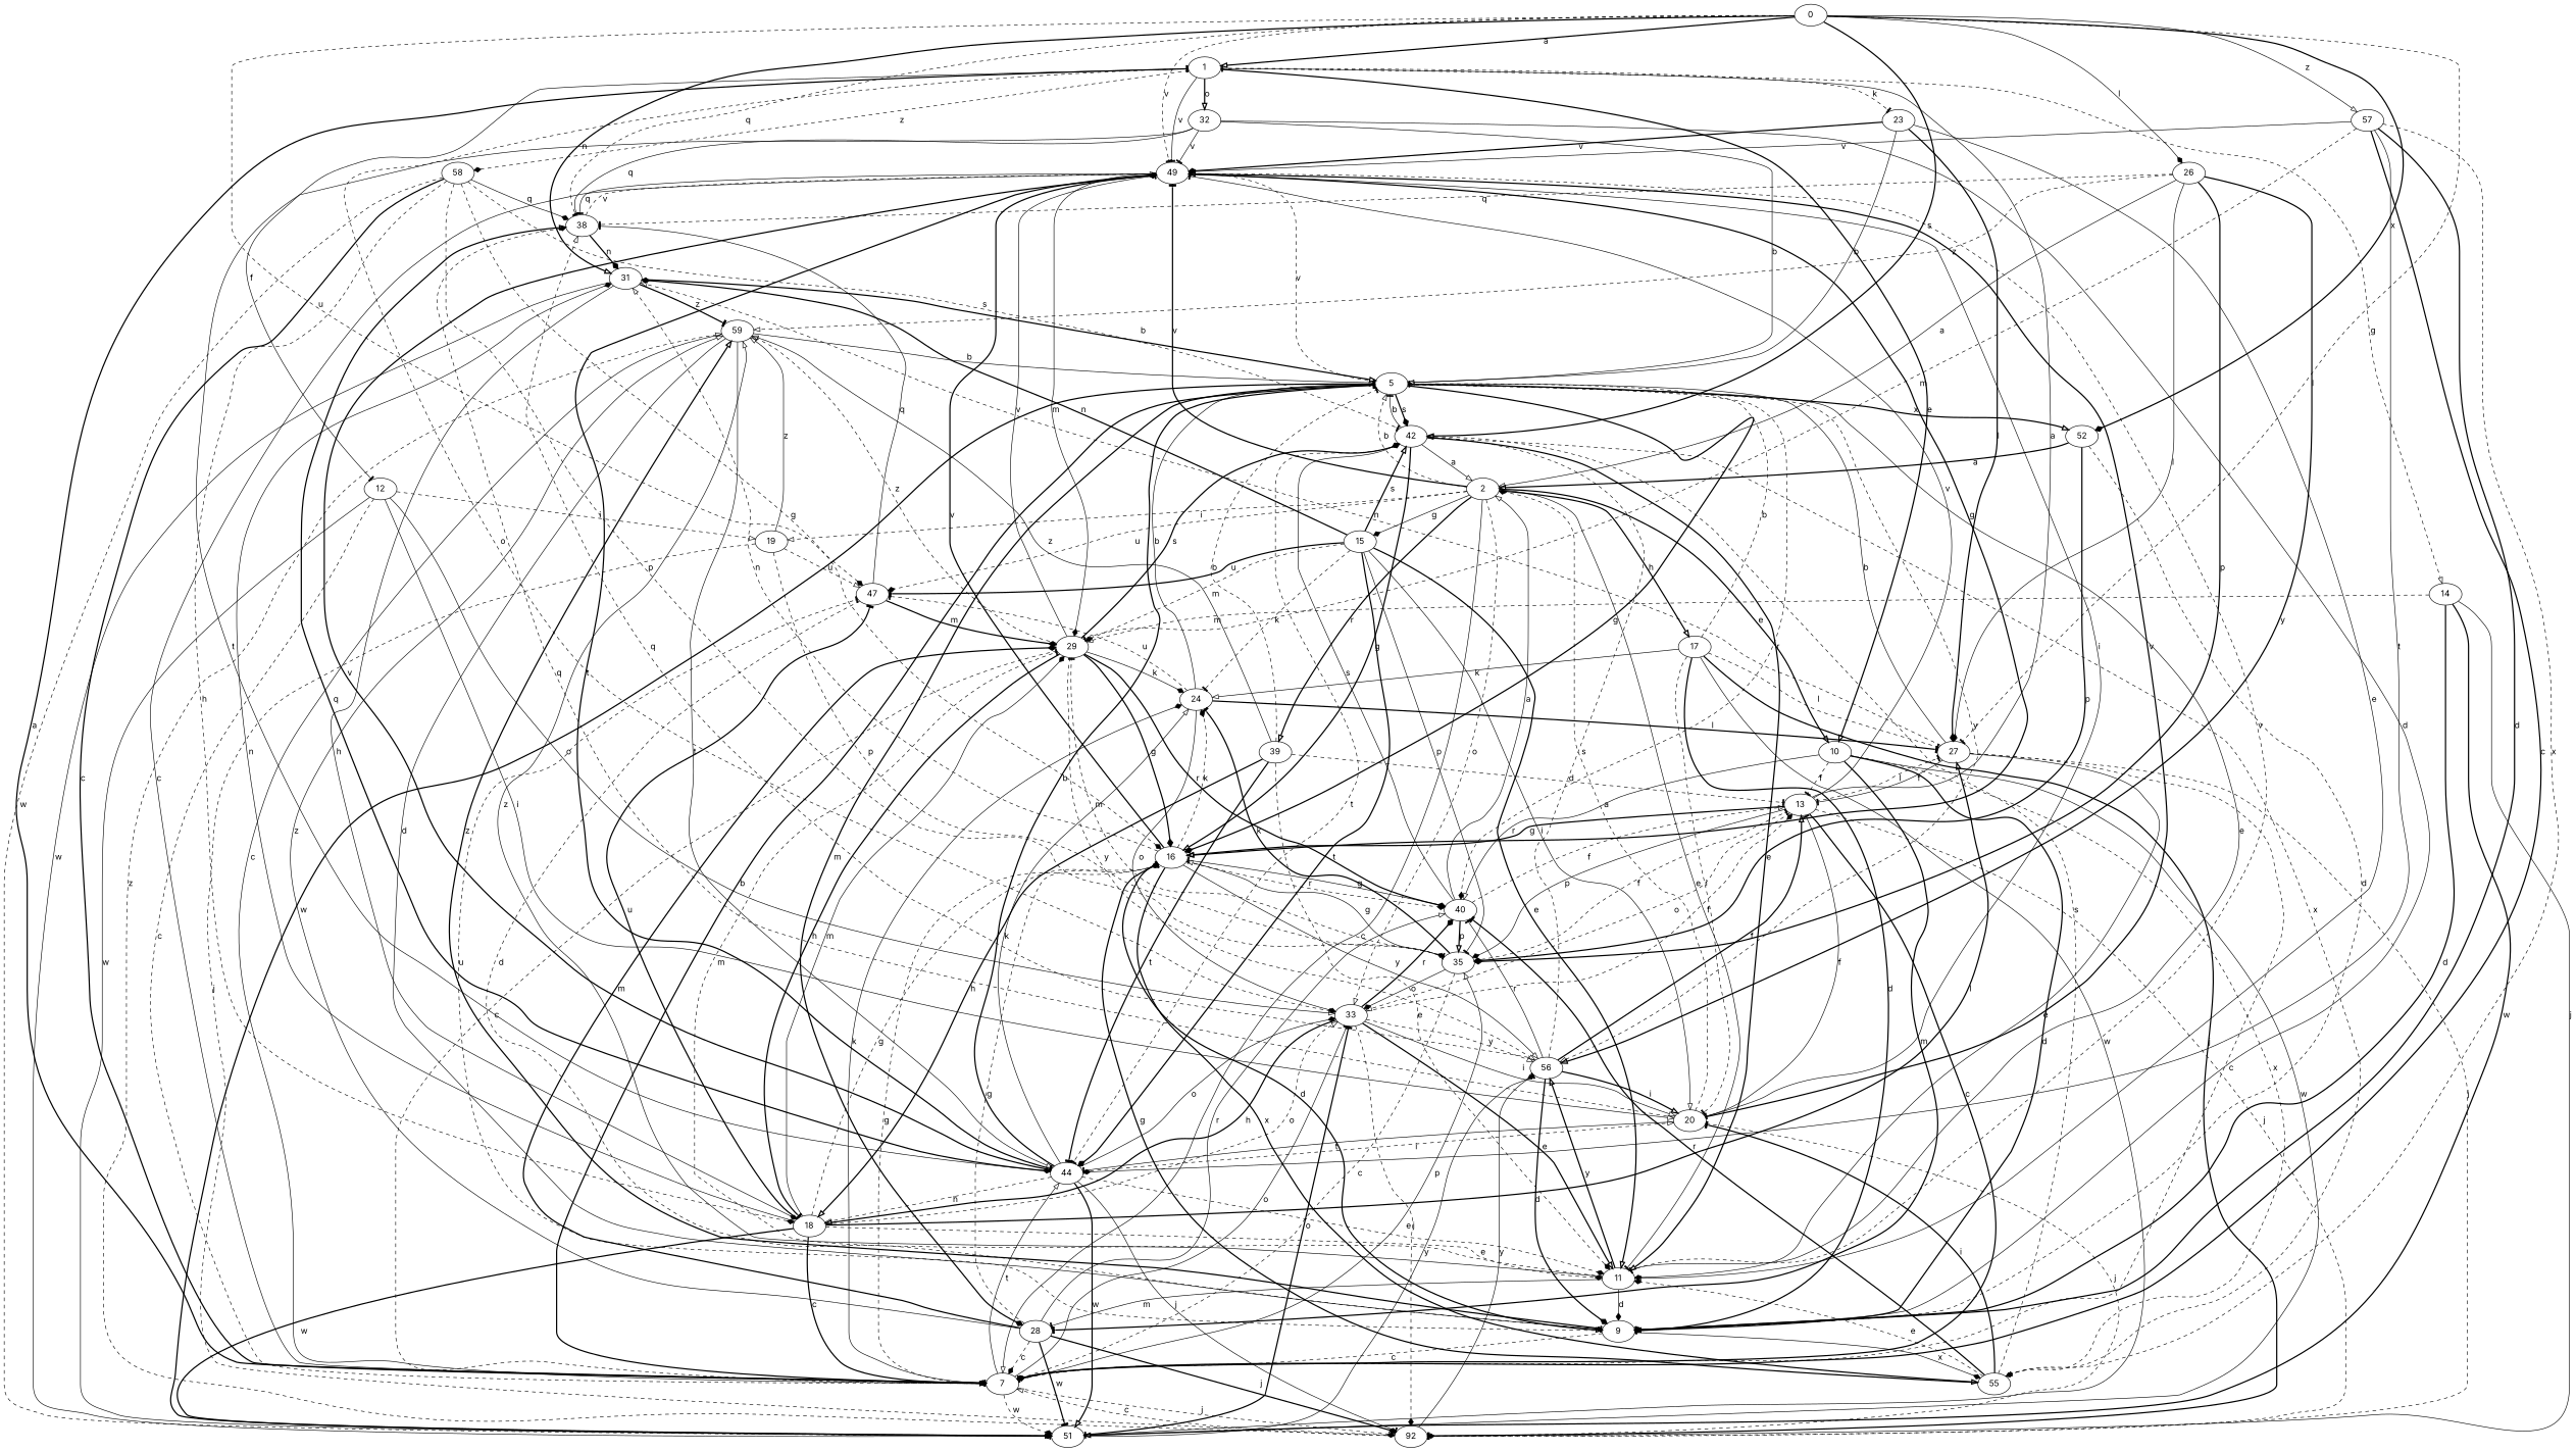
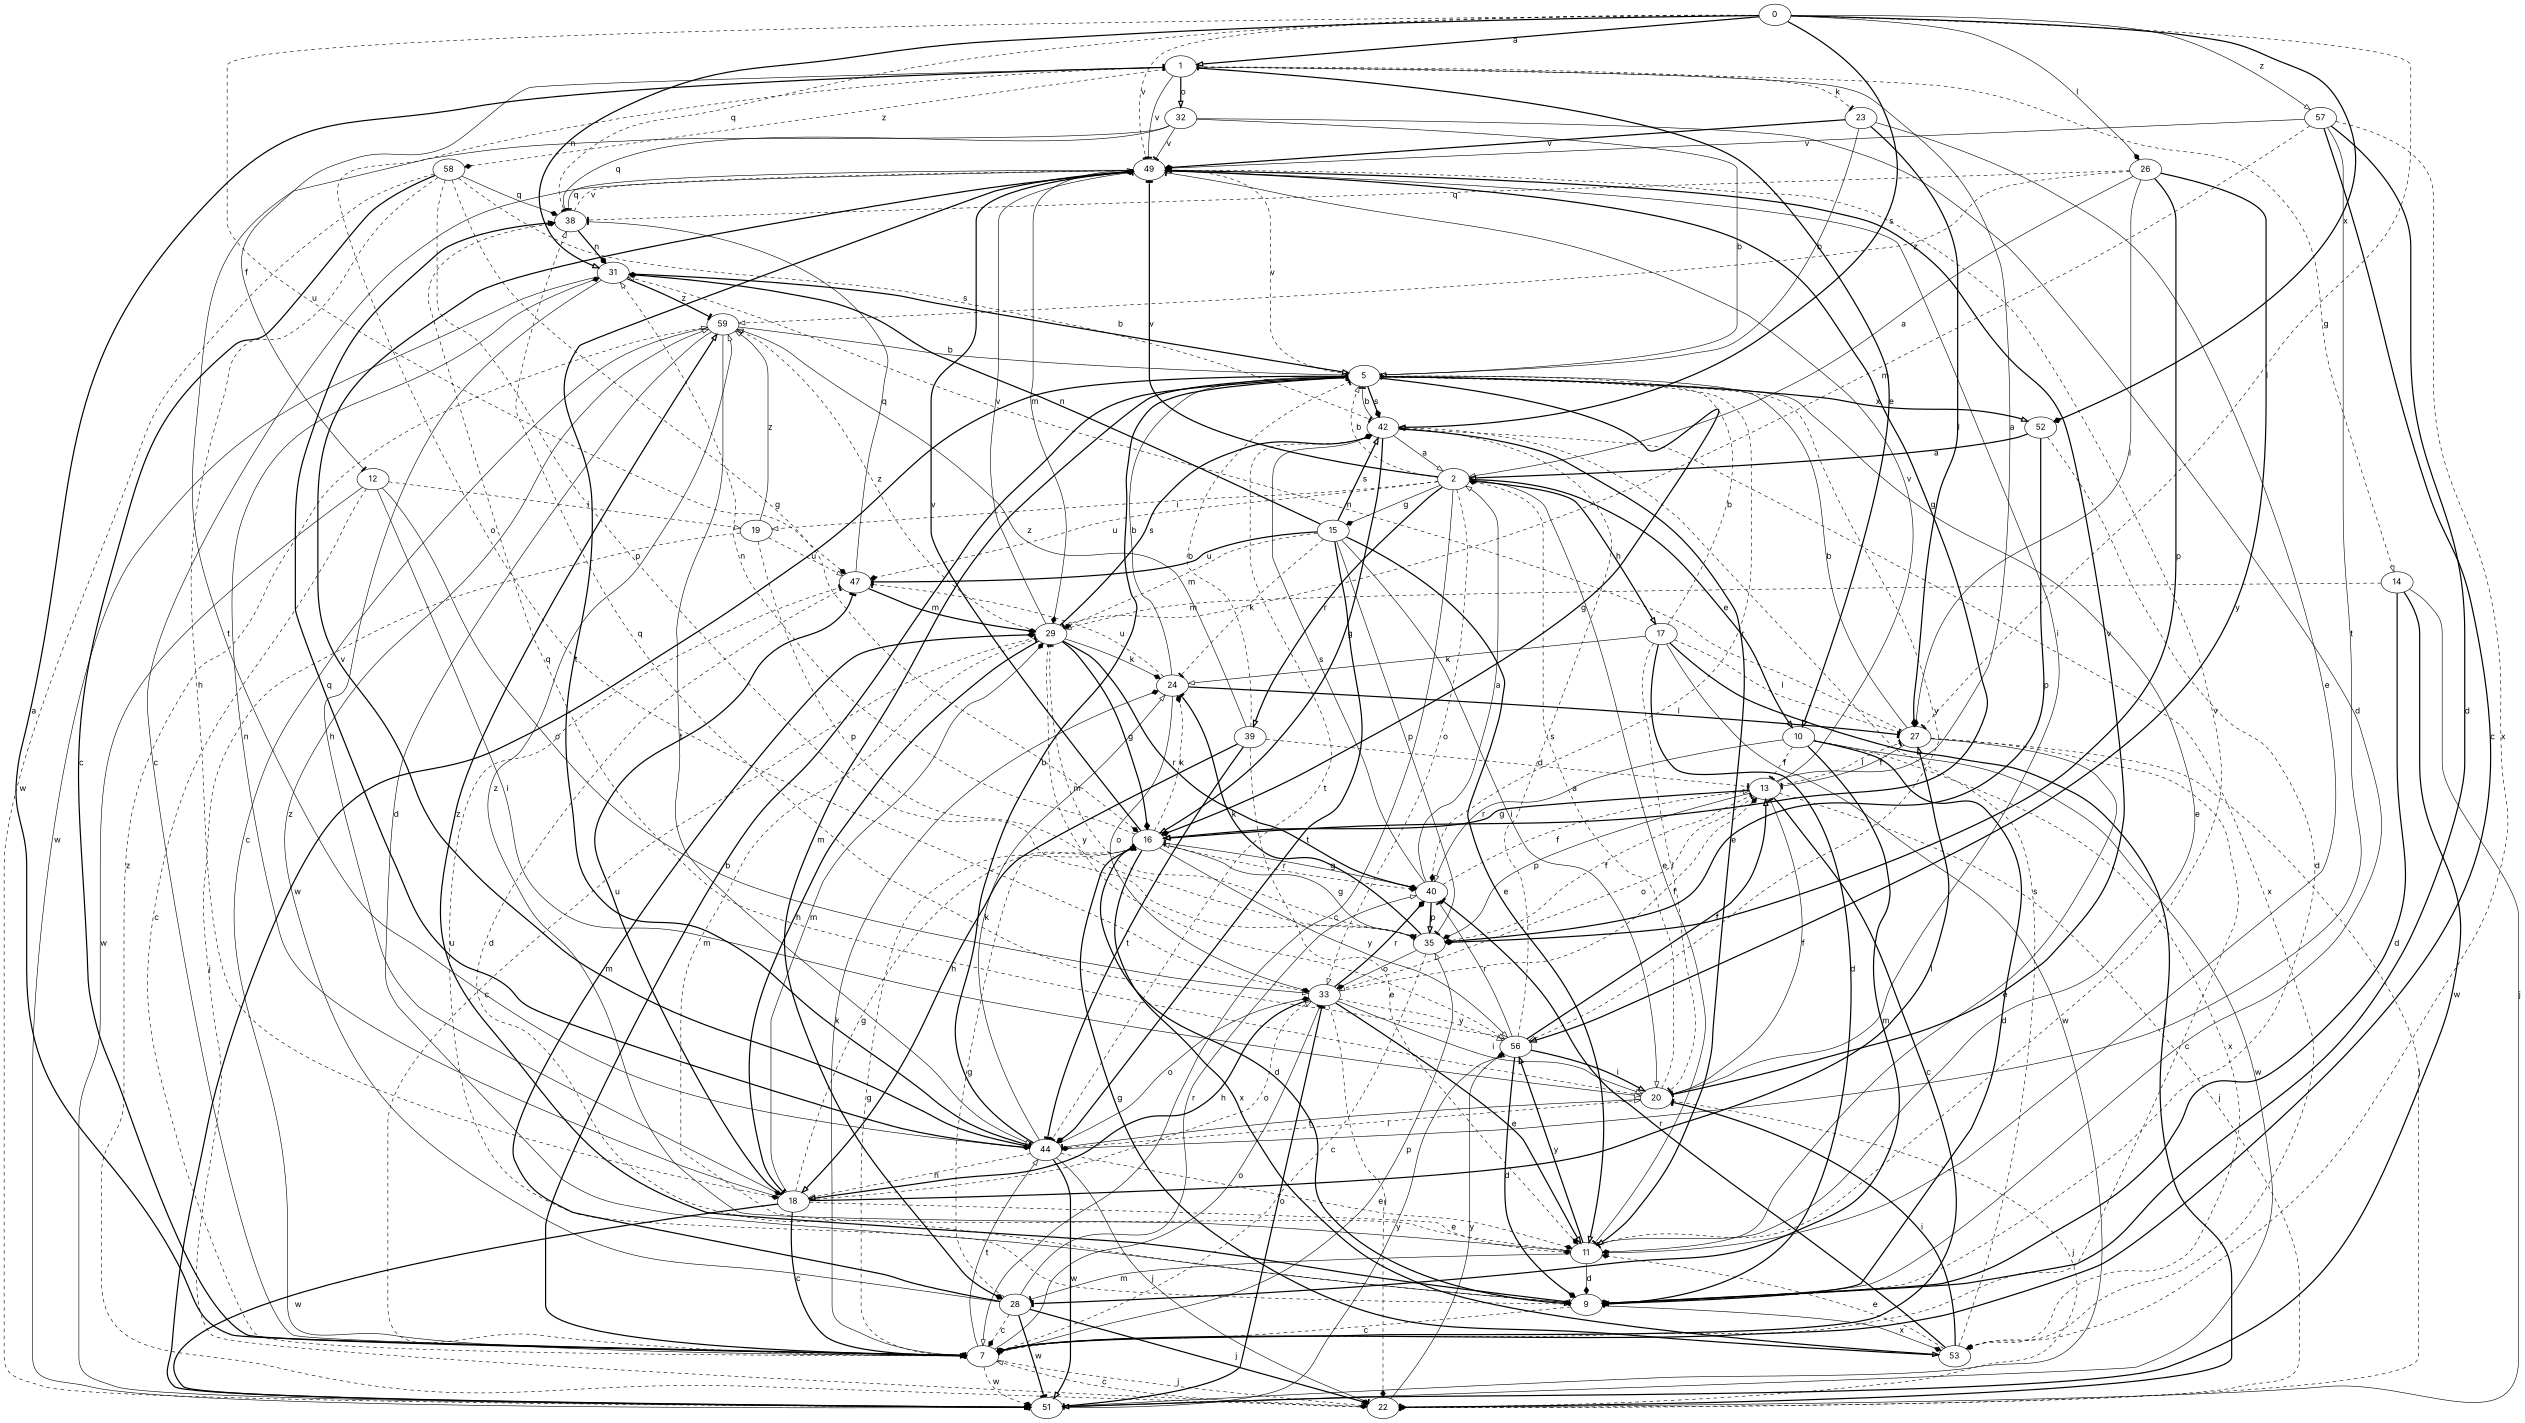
  strict digraph {
    fontname=Inter
    node [fontname=Inter]
    edge [arrowhead=onormal fontname=Inter style=dashed]
    0
    1
    26
    27
    31
    38
    42
    47
    49
    52
    57
    10
    12
    14
    23
    32
    33
    58
    2
    56
    35
    59
    5
    7
    11
-   22 [label=92]
+   22
    13
    51
    18
    16
    44
-   53 [label=55]
+   53
    9
    29
    20
    28
    40
    19
    15
    17
    39
    24
    0 -> 1 [label=a style=bold]
    0 -> 26 [arrowhead=diamond label=l style=solid]
    0 -> 27 [arrowhead=tee label=l]
    0 -> 31 [label=n style=bold]
    0 -> 38 [arrowhead=tee label=q]
    0 -> 42 [label=s style=bold]
    0 -> 47 [arrowhead=diamond label=u]
    0 -> 49 [arrowhead=tee label=v]
    0 -> 52 [arrowhead=diamond label=x style=bold]
    0 -> 57 [label=z style=solid]
    1 -> 49 [arrowhead=tee label=v style=solid]
    1 -> 10 [label=e style=bold]
    1 -> 12 [arrowhead=tee label=f style=solid]
    1 -> 14 [label=g]
    1 -> 23 [arrowhead=tee label=k]
    1 -> 32 [label=o style=bold]
    1 -> 33 [label=o]
    1 -> 58 [arrowhead=diamond label=z]
    26 -> 27 [arrowhead=diamond label=l style=solid]
    26 -> 38 [arrowhead=tee label=q]
    26 -> 2 [label=a style=solid]
    26 -> 56 [label=y style=bold]
    26 -> 35 [arrowhead=diamond label=p style=bold]
    26 -> 59 [label=z]
    27 -> 31 [label=n]
    27 -> 5 [label=b style=solid]
    27 -> 7 [arrowhead=tee label=c]
    27 -> 11 [arrowhead=diamond label=e style=solid]
    27 -> 22 [arrowhead=tee label=j]
    27 -> 13 [arrowhead=tee label=f style=solid]
    31 -> 59 [arrowhead=tee label=z style=bold]
    31 -> 5 [label=b style=bold]
    31 -> 51 [arrowhead=tee label=w style=solid]
    31 -> 18 [arrowhead=diamond label=h style=solid]
    38 -> 31 [arrowhead=diamond label=n style=bold]
    38 -> 49 [label=v]
    42 -> 2 [label=a style=solid]
    42 -> 5 [arrowhead=tee label=b style=solid]
    42 -> 11 [label=e style=bold]
    42 -> 16 [label=g style=bold]
    42 -> 44 [arrowhead=tee label=t]
    42 -> 53 [arrowhead=diamond label=x]
    47 -> 38 [arrowhead=tee label=q style=solid]
    47 -> 9 [arrowhead=tee label=d]
    47 -> 29 [arrowhead=diamond label=m style=bold]
    49 -> 38 [arrowhead=tee label=q style=solid]
    49 -> 7 [arrowhead=diamond label=c style=solid]
    49 -> 16 [label=g style=bold]
    49 -> 44 [arrowhead=tee label=t style=bold]
    49 -> 29 [arrowhead=diamond label=m style=solid]
    49 -> 20 [arrowhead=tee label=i style=solid]
    52 -> 2 [label=a style=bold]
    52 -> 35 [arrowhead=diamond label=p style=bold]
    52 -> 9 [arrowhead=diamond label=d]
    57 -> 49 [label=v style=solid]
    57 -> 7 [arrowhead=diamond label=c style=bold]
    57 -> 44 [arrowhead=diamond label=t style=solid]
    57 -> 53 [label=x]
    57 -> 9 [arrowhead=diamond label=d style=bold]
    57 -> 29 [arrowhead=tee label=m]
    10 -> 13 [arrowhead=tee label=f]
    10 -> 51 [label=w style=solid]
    10 -> 53 [label=x]
    10 -> 9 [label=d style=bold]
    10 -> 28 [arrowhead=tee label=m style=bold]
    10 -> 40 [label=r style=solid]
    12 -> 33 [label=o style=solid]
    12 -> 7 [arrowhead=tee label=c]
    12 -> 51 [arrowhead=diamond label=w style=solid]
    12 -> 20 [label=i style=solid]
    12 -> 19 [label=i]
    14 -> 22 [arrowhead=tee label=j style=solid]
    14 -> 51 [label=w style=bold]
    14 -> 9 [arrowhead=tee label=d style=bold]
    14 -> 29 [label=m]
    23 -> 27 [arrowhead=diamond label=l style=bold]
    23 -> 49 [arrowhead=diamond label=v style=bold]
    23 -> 5 [label=b style=solid]
    23 -> 11 [label=e style=solid]
    32 -> 38 [arrowhead=tee label=q style=solid]
    32 -> 49 [arrowhead=tee label=v style=solid]
    32 -> 5 [label=b style=solid]
    32 -> 44 [arrowhead=diamond label=t style=solid]
    32 -> 9 [label=d style=solid]
    33 -> 56 [label=y]
    33 -> 11 [label=e style=bold]
    33 -> 22 [arrowhead=diamond label=j]
    33 -> 13 [arrowhead=diamond label=f]
    33 -> 18 [label=h style=bold]
    33 -> 20 [label=i style=solid]
    33 -> 40 [arrowhead=diamond label=r style=bold]
    58 -> 38 [arrowhead=diamond label=q style=solid]
    58 -> 42 [arrowhead=tee label=s]
    58 -> 35 [arrowhead=diamond label=p]
    58 -> 7 [arrowhead=diamond label=c style=bold]
    58 -> 51 [label=w]
    58 -> 18 [arrowhead=diamond label=h]
    58 -> 16 [arrowhead=diamond label=g]
    2 -> 47 [arrowhead=diamond label=u]
    2 -> 49 [arrowhead=tee label=v style=bold]
    2 -> 10 [label=e style=bold]
    2 -> 33 [label=o]
    2 -> 5 [label=b]
    2 -> 7 [label=c style=solid]
    2 -> 11 [arrowhead=tee label=e style=solid]
    2 -> 19 [label=i]
    2 -> 15 [arrowhead=diamond label=g style=solid]
    2 -> 17 [label=h style=bold]
    2 -> 39 [label=r style=bold]
    56 -> 38 [label=q]
    56 -> 42 [label=s]
    56 -> 13 [label=f style=bold]
    56 -> 9 [arrowhead=diamond label=d style=bold]
    56 -> 20 [label=i style=bold]
    56 -> 40 [arrowhead=tee label=r style=solid]
    35 -> 33 [arrowhead=diamond label=o style=solid]
    35 -> 7 [arrowhead=diamond label=c]
    35 -> 13 [arrowhead=tee label=f]
    35 -> 16 [label=g style=solid]
    35 -> 29 [arrowhead=tee label=m]
    35 -> 24 [arrowhead=tee label=k style=bold]
    59 -> 5 [arrowhead=tee label=b style=solid]
    59 -> 7 [arrowhead=tee label=c style=solid]
    59 -> 44 [label=t style=solid]
    59 -> 9 [arrowhead=diamond label=d style=solid]
    5 -> 42 [arrowhead=diamond label=s style=bold]
    5 -> 49 [label=v]
    5 -> 52 [label=x style=bold]
    5 -> 56 [label=y]
    5 -> 11 [arrowhead=tee label=e style=solid]
    5 -> 51 [label=w style=bold]
    5 -> 16 [arrowhead=diamond label=g style=bold]
    5 -> 28 [arrowhead=diamond label=m style=bold]
    5 -> 40 [arrowhead=diamond label=r]
    7 -> 1 [arrowhead=tee label=a style=bold]
    7 -> 33 [arrowhead=tee label=o style=solid]
    7 -> 35 [label=p style=solid]
    7 -> 5 [arrowhead=tee label=b style=bold]
    7 -> 22 [label=j]
    7 -> 51 [arrowhead=diamond label=w]
    7 -> 16 [arrowhead=diamond label=g]
    7 -> 44 [label=t style=solid]
    7 -> 24 [arrowhead=diamond label=k style=solid]
    11 -> 49 [arrowhead=tee label=v]
    11 -> 56 [label=y style=bold]
    11 -> 59 [label=z style=solid]
    11 -> 9 [arrowhead=diamond label=d style=solid]
    11 -> 29 [arrowhead=tee label=m]
    11 -> 28 [arrowhead=tee label=m style=solid]
    22 -> 56 [arrowhead=tee label=y style=solid]
    22 -> 59 [label=z]
    22 -> 7 [label=c]
    13 -> 1 [arrowhead=tee label=a style=solid]
    13 -> 27 [arrowhead=tee label=l]
    13 -> 49 [arrowhead=tee label=v style=solid]
    13 -> 33 [label=o]
    13 -> 35 [arrowhead=diamond label=p style=solid]
    13 -> 7 [arrowhead=diamond label=c style=bold]
    13 -> 22 [arrowhead=diamond label=j]
    13 -> 16 [label=g style=bold]
    51 -> 33 [arrowhead=tee label=o style=bold]
    51 -> 56 [arrowhead=diamond label=y style=solid]
    18 -> 27 [label=l style=bold]
    18 -> 31 [arrowhead=diamond label=n style=solid]
    18 -> 47 [arrowhead=tee label=u style=bold]
    18 -> 33 [label=o]
    18 -> 7 [label=c style=bold]
    18 -> 11 [arrowhead=diamond label=e]
    18 -> 51 [arrowhead=diamond label=w style=bold]
    18 -> 16 [arrowhead=diamond label=g]
    18 -> 29 [arrowhead=diamond label=m style=solid]
    16 -> 31 [label=n]
    16 -> 49 [arrowhead=diamond label=v style=bold]
    16 -> 56 [label=y style=solid]
    16 -> 53 [label=x style=bold]
    16 -> 9 [label=d style=bold]
    16 -> 40 [arrowhead=diamond label=r]
    16 -> 24 [arrowhead=diamond label=k]
    44 -> 38 [label=q style=bold]
    44 -> 49 [arrowhead=diamond label=v style=bold]
    44 -> 33 [arrowhead=diamond label=o style=solid]
    44 -> 5 [arrowhead=tee label=b style=bold]
    44 -> 11 [arrowhead=diamond label=e]
    44 -> 22 [arrowhead=tee label=j style=solid]
    44 -> 51 [label=w style=bold]
    44 -> 18 [label=h]
    44 -> 20 [label=i]
    44 -> 24 [label=k style=solid]
    53 -> 42 [label=s]
    53 -> 11 [arrowhead=diamond label=e]
    53 -> 16 [arrowhead=tee label=g style=bold]
    53 -> 20 [arrowhead=tee label=i style=bold]
    53 -> 40 [arrowhead=tee label=r style=bold]
    9 -> 47 [arrowhead=tee label=u]
    9 -> 59 [label=z style=bold]
    9 -> 7 [arrowhead=tee label=c]
    9 -> 53 [arrowhead=diamond label=x style=solid]
    29 -> 42 [arrowhead=diamond label=s style=bold]
    29 -> 49 [arrowhead=tee label=v style=solid]
    29 -> 56 [label=y]
    29 -> 59 [label=z]
    29 -> 7 [label=c]
    29 -> 18 [arrowhead=tee label=h style=bold]
    29 -> 16 [arrowhead=diamond label=g style=bold]
    29 -> 40 [arrowhead=diamond label=r style=bold]
    29 -> 24 [arrowhead=diamond label=k style=solid]
    20 -> 38 [arrowhead=diamond label=q]
    20 -> 49 [label=v style=bold]
    20 -> 2 [arrowhead=diamond label=a]
    20 -> 22 [arrowhead=tee label=j]
    20 -> 13 [arrowhead=tee label=f style=solid]
    20 -> 44 [arrowhead=tee label=t style=solid]
    28 -> 59 [label=z style=solid]
    28 -> 7 [arrowhead=diamond label=c]
    28 -> 22 [arrowhead=diamond label=j style=bold]
    28 -> 51 [arrowhead=tee label=w style=bold]
    28 -> 16 [arrowhead=tee label=g]
    28 -> 29 [arrowhead=diamond label=m style=bold]
    28 -> 40 [label=r style=solid]
    40 -> 42 [arrowhead=diamond label=s style=solid]
    40 -> 2 [label=a style=solid]
    40 -> 35 [label=p style=bold]
    40 -> 13 [label=f]
    40 -> 16 [arrowhead=tee label=g style=solid]
    19 -> 47 [label=u]
    19 -> 35 [arrowhead=tee label=p]
    19 -> 59 [label=z style=solid]
    19 -> 22 [arrowhead=diamond label=j]
    15 -> 31 [arrowhead=diamond label=n style=bold]
    15 -> 42 [label=s style=bold]
    15 -> 47 [arrowhead=tee label=u style=bold]
    15 -> 35 [arrowhead=tee label=p style=solid]
    15 -> 11 [label=e style=bold]
    15 -> 44 [arrowhead=diamond label=t style=bold]
    15 -> 29 [arrowhead=diamond label=m]
    15 -> 20 [label=i style=solid]
    15 -> 24 [arrowhead=tee label=k]
    17 -> 27 [arrowhead=tee label=l]
    17 -> 5 [arrowhead=tee label=b]
    17 -> 22 [arrowhead=tee label=j style=bold]
    17 -> 51 [arrowhead=tee label=w style=solid]
    17 -> 9 [arrowhead=tee label=d style=bold]
    17 -> 20 [arrowhead=tee label=i]
    17 -> 24 [label=k style=solid]
    39 -> 59 [label=z style=solid]
    39 -> 5 [arrowhead=tee label=b]
    39 -> 11 [arrowhead=diamond label=e]
    39 -> 13 [arrowhead=tee label=d]
    39 -> 18 [label=h style=bold]
    39 -> 44 [arrowhead=tee label=t style=bold]
    24 -> 27 [arrowhead=tee label=l style=bold]
    24 -> 47 [arrowhead=tee label=u]
    24 -> 33 [arrowhead=diamond label=o style=solid]
    24 -> 5 [label=b style=solid]
  }
